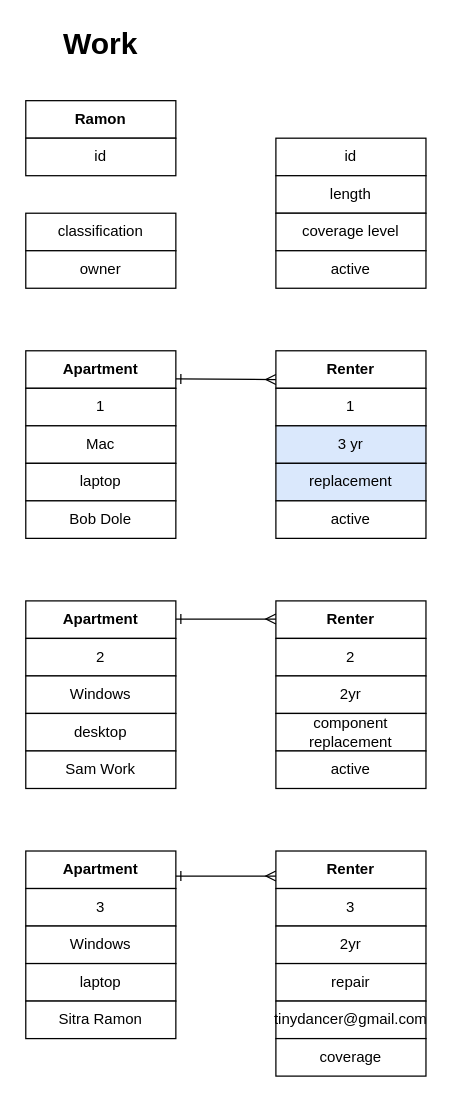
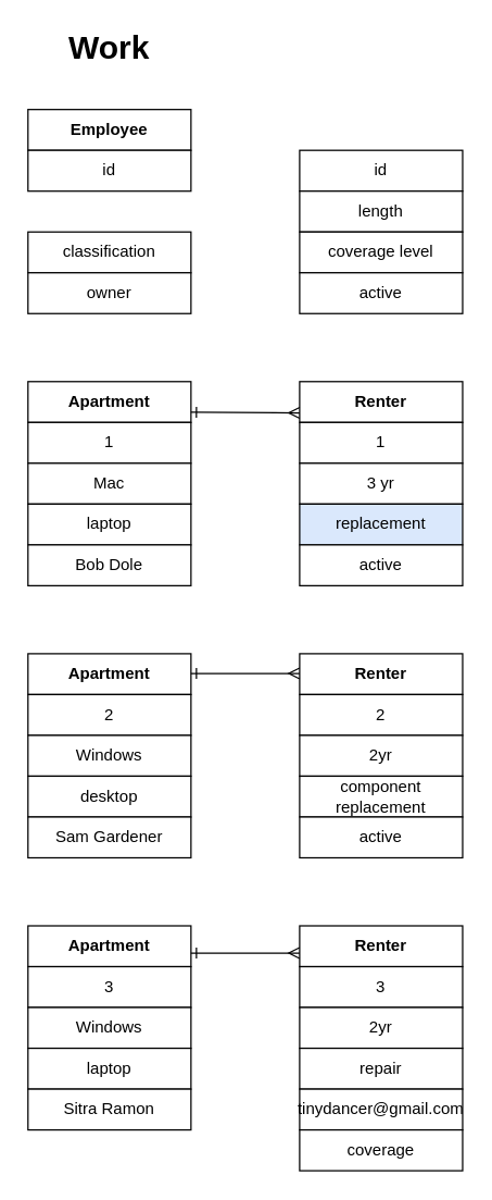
  <mxCell id="0" />
  <mxCell id="1" parent="0" />
- <mxCell id="2" value="&lt;b&gt;Ramon&lt;/b&gt;" style="rounded=0;whiteSpace=wrap;html=1;" parent="1" vertex="1"><mxGeometry x="20" y="80" width="120" height="30" as="geometry" /></mxCell>
+ <mxCell id="2" value="&lt;b&gt;Employee&lt;/b&gt;" style="rounded=0;whiteSpace=wrap;html=1;" parent="1" vertex="1"><mxGeometry x="20" y="80" width="120" height="30" as="geometry" /></mxCell>
  <mxCell id="3" value="id" style="rounded=0;whiteSpace=wrap;html=1;" parent="1" vertex="1"><mxGeometry x="20" y="110" width="120" height="30" as="geometry" /></mxCell>
  <mxCell id="4" value="classification" style="rounded=0;whiteSpace=wrap;html=1;" parent="1" vertex="1"><mxGeometry x="20" y="170" width="120" height="30" as="geometry" /></mxCell>
  <mxCell id="5" value="owner" style="rounded=0;whiteSpace=wrap;html=1;" parent="1" vertex="1"><mxGeometry x="20" y="200" width="120" height="30" as="geometry" /></mxCell>
  <mxCell id="6" value="id" style="rounded=0;whiteSpace=wrap;html=1;" parent="1" vertex="1"><mxGeometry x="220" y="110" width="120" height="30" as="geometry" /></mxCell>
  <mxCell id="7" value="length" style="rounded=0;whiteSpace=wrap;html=1;" parent="1" vertex="1"><mxGeometry x="220" y="140" width="120" height="30" as="geometry" /></mxCell>
  <mxCell id="8" value="coverage level" style="rounded=0;whiteSpace=wrap;html=1;" parent="1" vertex="1"><mxGeometry x="220" y="170" width="120" height="30" as="geometry" /></mxCell>
  <mxCell id="9" value="active" style="rounded=0;whiteSpace=wrap;html=1;" parent="1" vertex="1"><mxGeometry x="220" y="200" width="120" height="30" as="geometry" /></mxCell>
  <mxCell id="10" value="&lt;b&gt;Apartment&lt;/b&gt;" style="rounded=0;whiteSpace=wrap;html=1;" parent="1" vertex="1"><mxGeometry x="20" y="280" width="120" height="30" as="geometry" /></mxCell>
  <mxCell id="11" value="1" style="rounded=0;whiteSpace=wrap;html=1;" parent="1" vertex="1"><mxGeometry x="20" y="310" width="120" height="30" as="geometry" /></mxCell>
  <mxCell id="12" value="Mac" style="rounded=0;whiteSpace=wrap;html=1;" parent="1" vertex="1"><mxGeometry x="20" y="340" width="120" height="30" as="geometry" /></mxCell>
  <mxCell id="13" value="laptop" style="rounded=0;whiteSpace=wrap;html=1;" parent="1" vertex="1"><mxGeometry x="20" y="370" width="120" height="30" as="geometry" /></mxCell>
  <mxCell id="14" value="Bob Dole" style="rounded=0;whiteSpace=wrap;html=1;" parent="1" vertex="1"><mxGeometry x="20" y="400" width="120" height="30" as="geometry" /></mxCell>
  <mxCell id="15" value="Renter" style="rounded=0;whiteSpace=wrap;html=1;fontStyle=1" parent="1" vertex="1"><mxGeometry x="220" y="280" width="120" height="30" as="geometry" /></mxCell>
  <mxCell id="16" value="1" style="rounded=0;whiteSpace=wrap;html=1;" parent="1" vertex="1"><mxGeometry x="220" y="310" width="120" height="30" as="geometry" /></mxCell>
- <mxCell id="17" value="3 yr" style="rounded=0;whiteSpace=wrap;html=1;fillColor=#dae8fc;" parent="1" vertex="1"><mxGeometry x="220" y="340" width="120" height="30" as="geometry" /></mxCell>
+ <mxCell id="17" value="3 yr" style="rounded=0;whiteSpace=wrap;html=1;" parent="1" vertex="1"><mxGeometry x="220" y="340" width="120" height="30" as="geometry" /></mxCell>
  <mxCell id="18" value="replacement" style="rounded=0;whiteSpace=wrap;html=1;fillColor=#dae8fc;" parent="1" vertex="1"><mxGeometry x="220" y="370" width="120" height="30" as="geometry" /></mxCell>
  <mxCell id="19" value="active" style="rounded=0;whiteSpace=wrap;html=1;" parent="1" vertex="1"><mxGeometry x="220" y="400" width="120" height="30" as="geometry" /></mxCell>
  <mxCell id="20" value="Renter" style="rounded=0;whiteSpace=wrap;html=1;fontStyle=1" parent="1" vertex="1"><mxGeometry x="220" y="480" width="120" height="30" as="geometry" /></mxCell>
  <mxCell id="21" value="2" style="rounded=0;whiteSpace=wrap;html=1;" parent="1" vertex="1"><mxGeometry x="220" y="510" width="120" height="30" as="geometry" /></mxCell>
  <mxCell id="22" value="2yr" style="rounded=0;whiteSpace=wrap;html=1;" parent="1" vertex="1"><mxGeometry x="220" y="540" width="120" height="30" as="geometry" /></mxCell>
  <mxCell id="23" value="component replacement" style="rounded=0;whiteSpace=wrap;html=1;" parent="1" vertex="1"><mxGeometry x="220" y="570" width="120" height="30" as="geometry" /></mxCell>
  <mxCell id="24" value="active" style="rounded=0;whiteSpace=wrap;html=1;" parent="1" vertex="1"><mxGeometry x="220" y="600" width="120" height="30" as="geometry" /></mxCell>
  <mxCell id="25" value="Renter" style="rounded=0;whiteSpace=wrap;html=1;fontStyle=1" parent="1" vertex="1"><mxGeometry x="220" y="680" width="120" height="30" as="geometry" /></mxCell>
  <mxCell id="26" value="3" style="rounded=0;whiteSpace=wrap;html=1;" parent="1" vertex="1"><mxGeometry x="220" y="710" width="120" height="30" as="geometry" /></mxCell>
  <mxCell id="27" value="2yr" style="rounded=0;whiteSpace=wrap;html=1;" parent="1" vertex="1"><mxGeometry x="220" y="740" width="120" height="30" as="geometry" /></mxCell>
  <mxCell id="28" value="repair" style="rounded=0;whiteSpace=wrap;html=1;" parent="1" vertex="1"><mxGeometry x="220" y="770" width="120" height="30" as="geometry" /></mxCell>
  <mxCell id="29" value="tinydancer@gmail.com" style="rounded=0;whiteSpace=wrap;html=1;" parent="1" vertex="1"><mxGeometry x="220" y="800" width="120" height="30" as="geometry" /></mxCell>
  <mxCell id="30" value="coverage" style="rounded=0;whiteSpace=wrap;html=1;" parent="1" vertex="1"><mxGeometry x="220" y="830" width="120" height="30" as="geometry" /></mxCell>
  <mxCell id="31" value="&lt;b&gt;Apartment&lt;/b&gt;" style="rounded=0;whiteSpace=wrap;html=1;" parent="1" vertex="1"><mxGeometry x="20" y="480" width="120" height="30" as="geometry" /></mxCell>
  <mxCell id="32" value="2" style="rounded=0;whiteSpace=wrap;html=1;" parent="1" vertex="1"><mxGeometry x="20" y="510" width="120" height="30" as="geometry" /></mxCell>
  <mxCell id="33" value="Windows" style="rounded=0;whiteSpace=wrap;html=1;" parent="1" vertex="1"><mxGeometry x="20" y="540" width="120" height="30" as="geometry" /></mxCell>
  <mxCell id="34" value="desktop" style="rounded=0;whiteSpace=wrap;html=1;" parent="1" vertex="1"><mxGeometry x="20" y="570" width="120" height="30" as="geometry" /></mxCell>
- <mxCell id="35" value="Sam Work" style="rounded=0;whiteSpace=wrap;html=1;" parent="1" vertex="1"><mxGeometry x="20" y="600" width="120" height="30" as="geometry" /></mxCell>
+ <mxCell id="35" value="Sam Gardener" style="rounded=0;whiteSpace=wrap;html=1;" parent="1" vertex="1"><mxGeometry x="20" y="600" width="120" height="30" as="geometry" /></mxCell>
  <mxCell id="36" value="&lt;b&gt;Apartment&lt;/b&gt;" style="rounded=0;whiteSpace=wrap;html=1;" parent="1" vertex="1"><mxGeometry x="20" y="680" width="120" height="30" as="geometry" /></mxCell>
  <mxCell id="37" value="3" style="rounded=0;whiteSpace=wrap;html=1;" parent="1" vertex="1"><mxGeometry x="20" y="710" width="120" height="30" as="geometry" /></mxCell>
  <mxCell id="38" value="Windows" style="rounded=0;whiteSpace=wrap;html=1;" parent="1" vertex="1"><mxGeometry x="20" y="740" width="120" height="30" as="geometry" /></mxCell>
  <mxCell id="39" value="laptop" style="rounded=0;whiteSpace=wrap;html=1;" parent="1" vertex="1"><mxGeometry x="20" y="770" width="120" height="30" as="geometry" /></mxCell>
  <mxCell id="40" value="Sitra Ramon" style="rounded=0;whiteSpace=wrap;html=1;" parent="1" vertex="1"><mxGeometry x="20" y="800" width="120" height="30" as="geometry" /></mxCell>
  <mxCell id="41" value="" style="endArrow=ERmany;startArrow=ERone;html=1;exitX=1;exitY=0.75;exitDx=0;exitDy=0;endFill=0;startFill=0;" parent="1" source="10" edge="1"><mxGeometry width="50" height="50" relative="1" as="geometry"><mxPoint x="160" y="350" as="sourcePoint" /><mxPoint x="220" y="303" as="targetPoint" /></mxGeometry></mxCell>
  <mxCell id="42" value="" style="endArrow=ERmany;startArrow=ERone;html=1;entryX=0;entryY=0.75;entryDx=0;entryDy=0;exitX=1;exitY=0.75;exitDx=0;exitDy=0;endFill=0;startFill=0;" parent="1" edge="1"><mxGeometry width="50" height="50" relative="1" as="geometry"><mxPoint x="140" y="494.5" as="sourcePoint" /><mxPoint x="220" y="494.5" as="targetPoint" /></mxGeometry></mxCell>
  <mxCell id="43" value="" style="endArrow=ERmany;startArrow=ERone;html=1;entryX=0;entryY=0.75;entryDx=0;entryDy=0;exitX=1;exitY=0.75;exitDx=0;exitDy=0;endFill=0;startFill=0;" parent="1" edge="1"><mxGeometry width="50" height="50" relative="1" as="geometry"><mxPoint x="140" y="700" as="sourcePoint" /><mxPoint x="220" y="700" as="targetPoint" /></mxGeometry></mxCell>
  <mxCell id="44" value="Work" style="text;html=1;strokeColor=none;fillColor=none;align=center;verticalAlign=middle;whiteSpace=wrap;rounded=0;fontStyle=1;fontSize=24;" parent="1" vertex="1"><mxGeometry x="50" y="20" width="60" height="30" as="geometry" /></mxCell>
